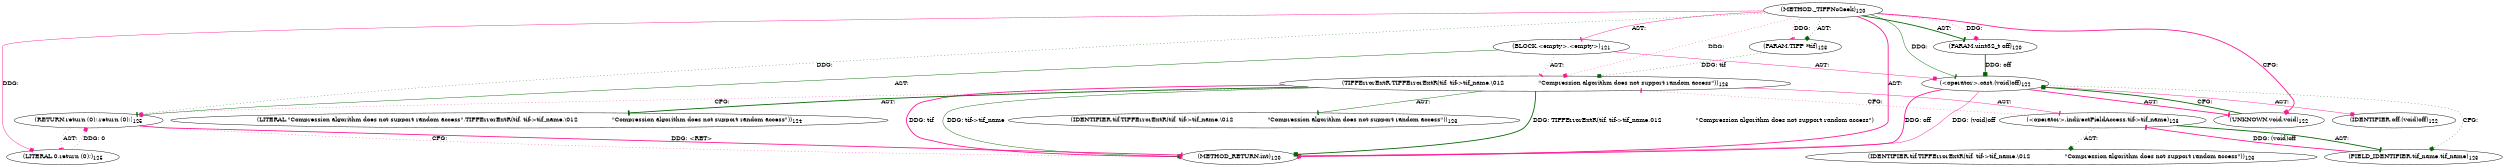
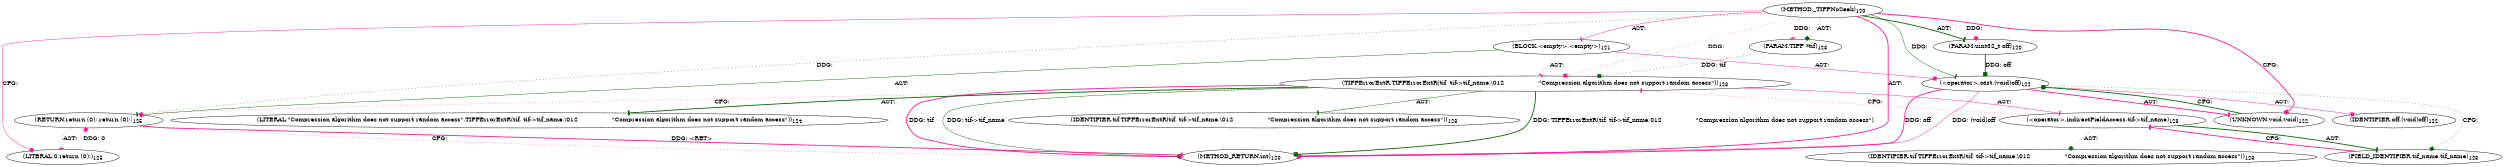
  digraph {
    edge [arrowhead=tee color=deeppink style=dotted]
    n1 [label=<(METHOD,_TIFFNoSeek)<SUB>120</SUB>>]
    n2 [label=<(PARAM,TIFF *tif)<SUB>123</SUB>>]
    n3 [label=<(PARAM,uint32_t off)<SUB>120</SUB>>]
    n4 [label=<(BLOCK,&lt;empty&gt;,&lt;empty&gt;)<SUB>121</SUB>>]
    n5 [label=<(&lt;operator&gt;.cast,(void)off)<SUB>122</SUB>>]
    n6 [label=<(UNKNOWN,void,void)<SUB>122</SUB>>]
    n7 [label=<(TIFFErrorExtR,TIFFErrorExtR(tif, tif-&gt;tif_name,\012                  &quot;Compression algorithm does not support random access&quot;))<SUB>123</SUB>>]
    n8 [label=<(RETURN,return (0);,return (0);)<SUB>125</SUB>>]
    n9 [label=<(LITERAL,0,return (0);)<SUB>125</SUB>>]
    n10 [label=<(METHOD_RETURN,int)<SUB>120</SUB>>]
    n11 [label=<(IDENTIFIER,off,(void)off)<SUB>122</SUB>>]
    n12 [label=<(FIELD_IDENTIFIER,tif_name,tif_name)<SUB>123</SUB>>]
    n13 [label=<(IDENTIFIER,tif,TIFFErrorExtR(tif, tif-&gt;tif_name,\012                  &quot;Compression algorithm does not support random access&quot;))<SUB>123</SUB>>]
    n14 [label=<(&lt;operator&gt;.indirectFieldAccess,tif-&gt;tif_name)<SUB>123</SUB>>]
    n15 [label=<(LITERAL,&quot;Compression algorithm does not support random access&quot;,TIFFErrorExtR(tif, tif-&gt;tif_name,\012                  &quot;Compression algorithm does not support random access&quot;))<SUB>124</SUB>>]
    n16 [label=<(IDENTIFIER,tif,TIFFErrorExtR(tif, tif-&gt;tif_name,\012                  &quot;Compression algorithm does not support random access&quot;))<SUB>123</SUB>>]
    n1 -> n2 [arrowhead=box color=darkgreen label="AST: "]
    n1 -> n2 [label="DDG: "]
    n1 -> n3 [color=darkgreen label="AST: " style=bold]
    n1 -> n3 [arrowhead=box label="DDG: "]
    n1 -> n4 [label="AST: " style=solid]
    n1 -> n5 [color=darkgreen label="DDG: " style=solid]
    n1 -> n6 [arrowhead=box label="CFG: " style=bold]
    n1 -> n7 [arrowhead=box label="DDG: "]
    n1 -> n8 [color=darkgreen label="DDG: "]
-   n1 -> n9 [arrowhead=box label="DDG: " style=solid]
+   n1 -> n9 [arrowhead=box label="CFG: " style=solid]
    n1 -> n10 [label="AST: " style=bold]
    n2 -> n7 [arrowhead=box color=darkgreen label="DDG: tif"]
    n3 -> n5 [arrowhead=box color=darkgreen label="DDG: off" style=bold]
    n4 -> n5 [arrowhead=box label="AST: " style=solid]
    n4 -> n7 [label="AST: "]
    n4 -> n8 [color=darkgreen label="AST: " style=solid]
    n5 -> n6 [label="AST: " style=bold]
    n5 -> n10 [arrowhead=box label="DDG: off" style=bold]
    n5 -> n10 [arrowhead=box label="DDG: (void)off" style=solid]
    n5 -> n11 [arrowhead=box label="AST: " style=solid]
    n5 -> n12 [arrowhead=box color=darkgreen label="CFG: "]
    n6 -> n5 [arrowhead=box color=darkgreen label="CFG: " style=bold]
    n7 -> n8 [arrowhead=box label="CFG: "]
    n7 -> n10 [label="DDG: tif" style=bold]
    n7 -> n10 [arrowhead=box color=darkgreen label="DDG: tif-&gt;tif_name" style=solid]
    n7 -> n10 [arrowhead=box color=darkgreen label="DDG: TIFFErrorExtR(tif, tif-&gt;tif_name,\012                  &quot;Compression algorithm does not support random access&quot;)" style=bold]
    n7 -> n13 [color=darkgreen label="AST: " style=solid]
    n7 -> n14 [label="AST: " style=solid]
    n7 -> n15 [color=darkgreen label="AST: " style=bold]
    n8 -> n9 [label="AST: "]
    n8 -> n10 [label="CFG: "]
    n8 -> n10 [label="DDG: &lt;RET&gt;" style=bold]
    n9 -> n8 [arrowhead=box label="DDG: 0"]
-   n12 -> n14 [label="DDG: (void)off" style=bold]
+   n12 -> n14 [label="CFG: " style=bold]
    n14 -> n7 [label="CFG: "]
    n14 -> n12 [color=darkgreen label="AST: " style=bold]
    n14 -> n16 [arrowhead=box color=darkgreen label="AST: "]
  }
